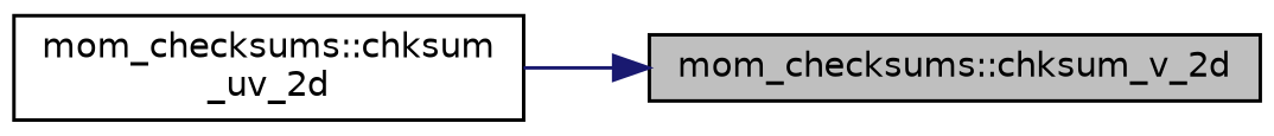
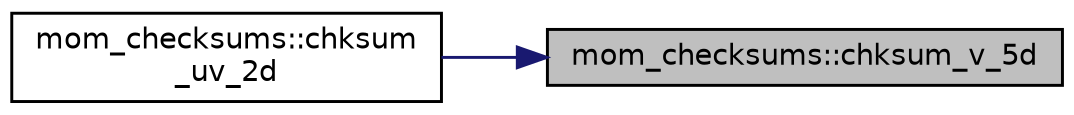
  digraph {
    rankdir=RL
    node [color=black fontname=Helvetica fontsize=10 shape=record style=filled]
-   n1 [fillcolor=grey75 fontcolor=black height=0.2 label="mom_checksums::chksum_v_2d" width=0.4]
+   n1 [fillcolor=grey75 fontcolor=black height=0.2 label="mom_checksums::chksum_v_5d" width=0.4]
    n2 [fillcolor=white height=0.2 label="mom_checksums::chksum\l_uv_2d" width=0.4]
    n1 -> n2 [color=midnightblue dir=back fontname=Helvetica fontsize=10 labelfontname=Helvetica labelfontsize=10 style=solid]
  }
